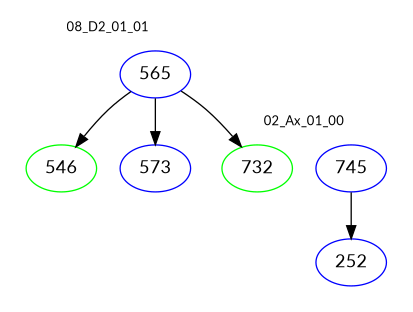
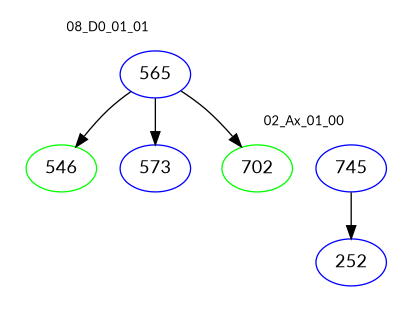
  digraph {
    fontname=Lato
    node [color=blue fontname=Lato]
    edge [color=black fontname=Lato]
    n1 [label=745]
-   n2 [color=green label=732]
+   n2 [color=green label=702]
    n3 [label=252]
    n4 [label=565]
    n5 [color=green label=546]
    n6 [label=573]
    subgraph cluster_1 {
      color=white
      fontsize=10
      label="02_Ax_01_00"
      n1
      n2
      n3
    }
    subgraph cluster_2 {
      color=white
      fontsize=10
-     label="08_D2_01_01"
+     label="08_D0_01_01"
      n4
      n5
      n6
    }
    n1 -> n3
    n4 -> n2
    n4 -> n5
    n4 -> n6
  }
